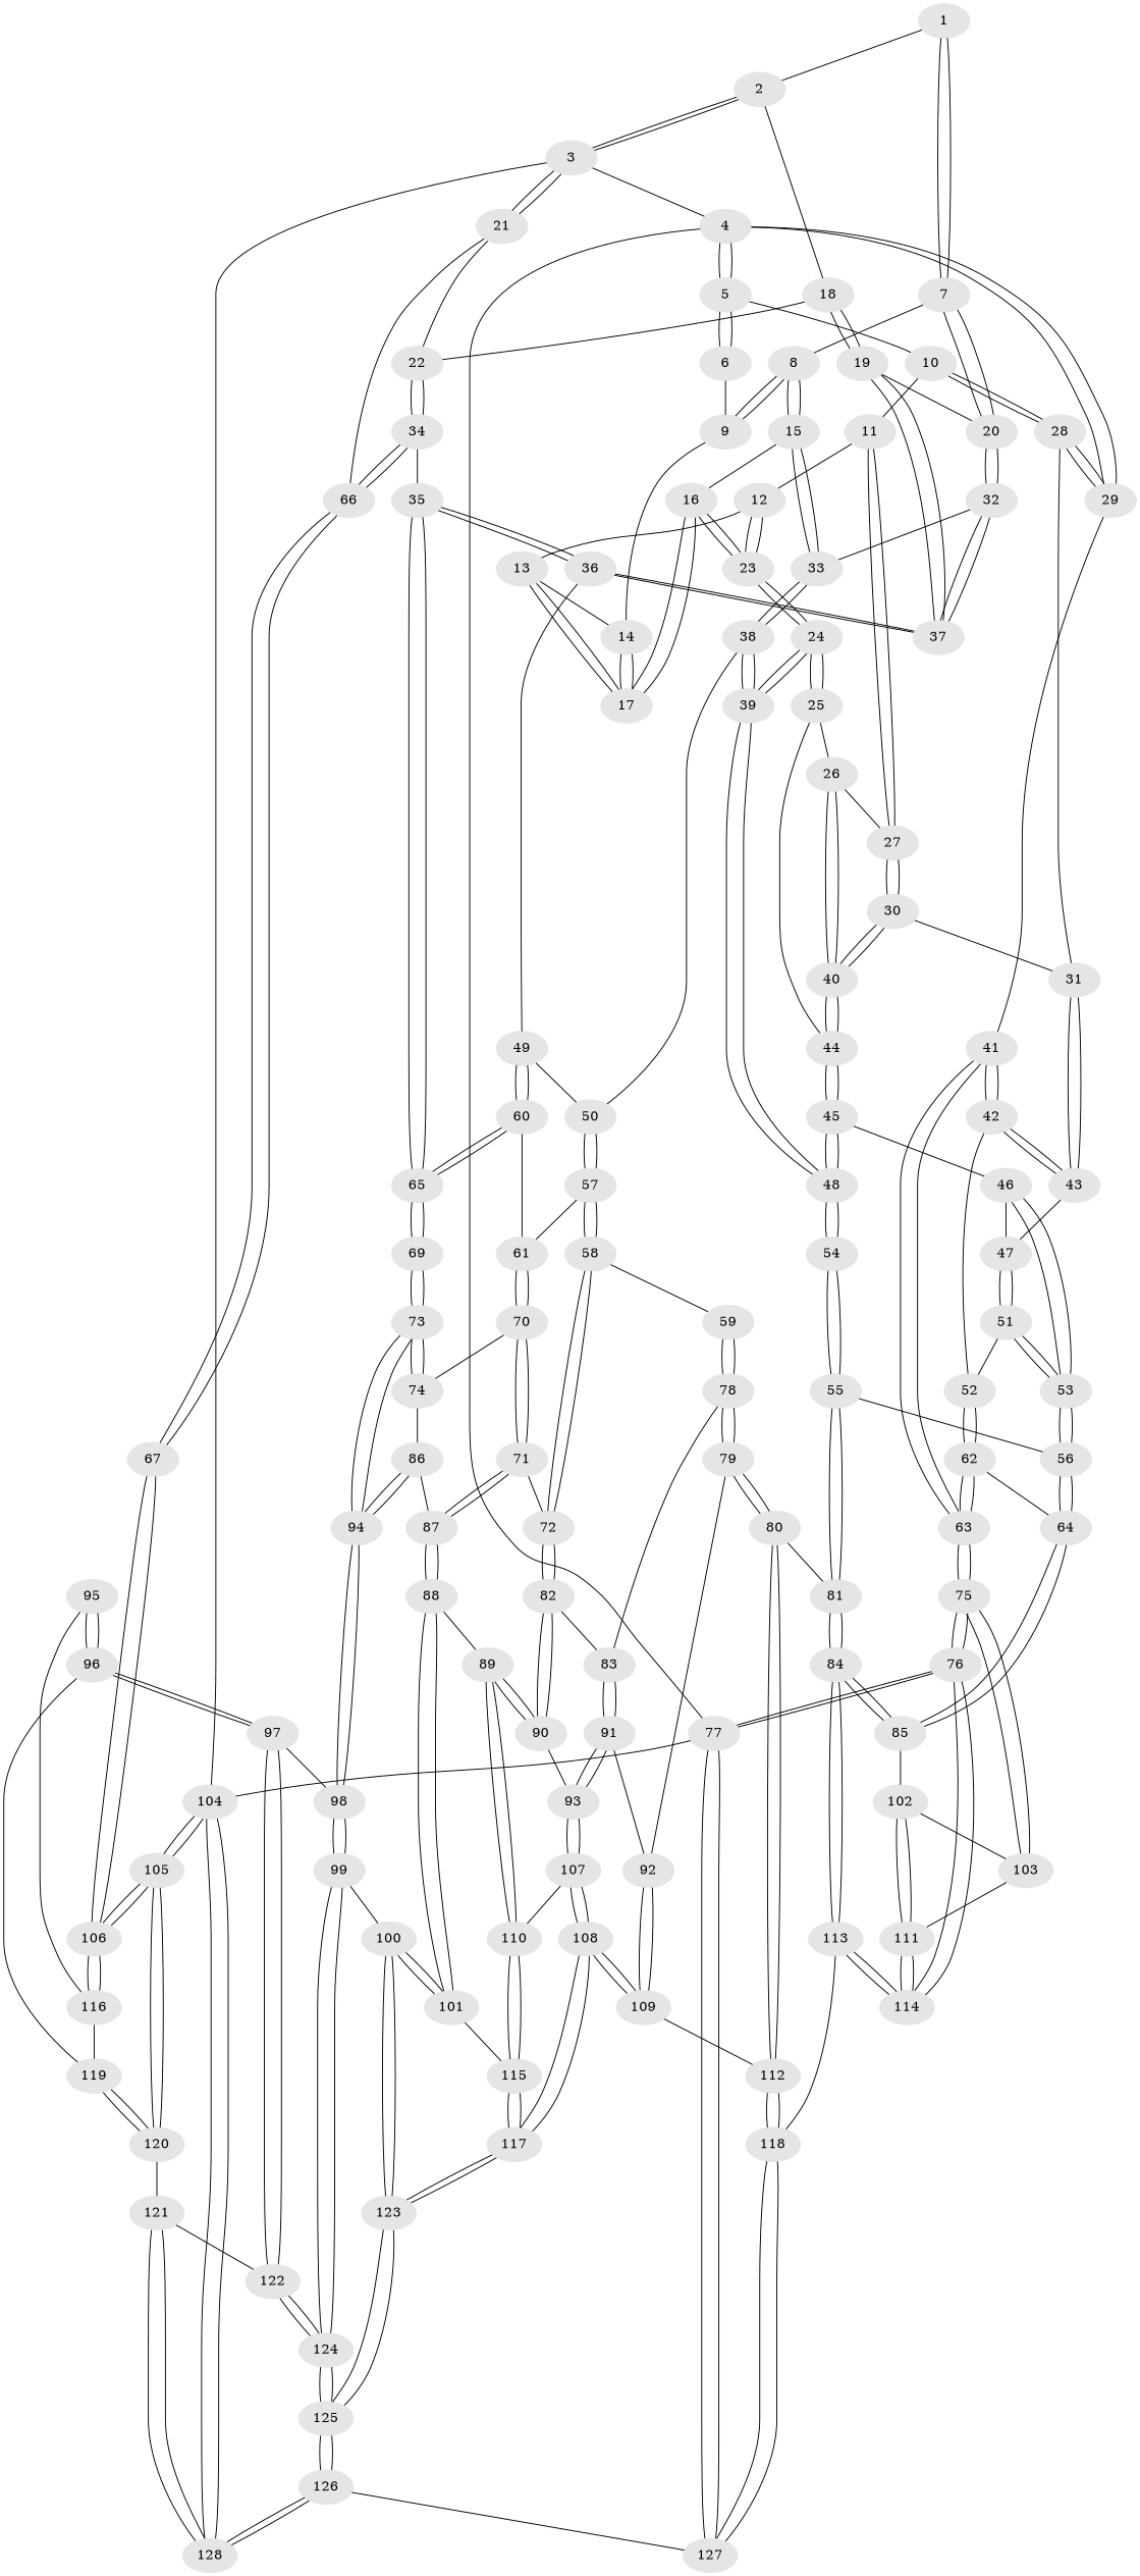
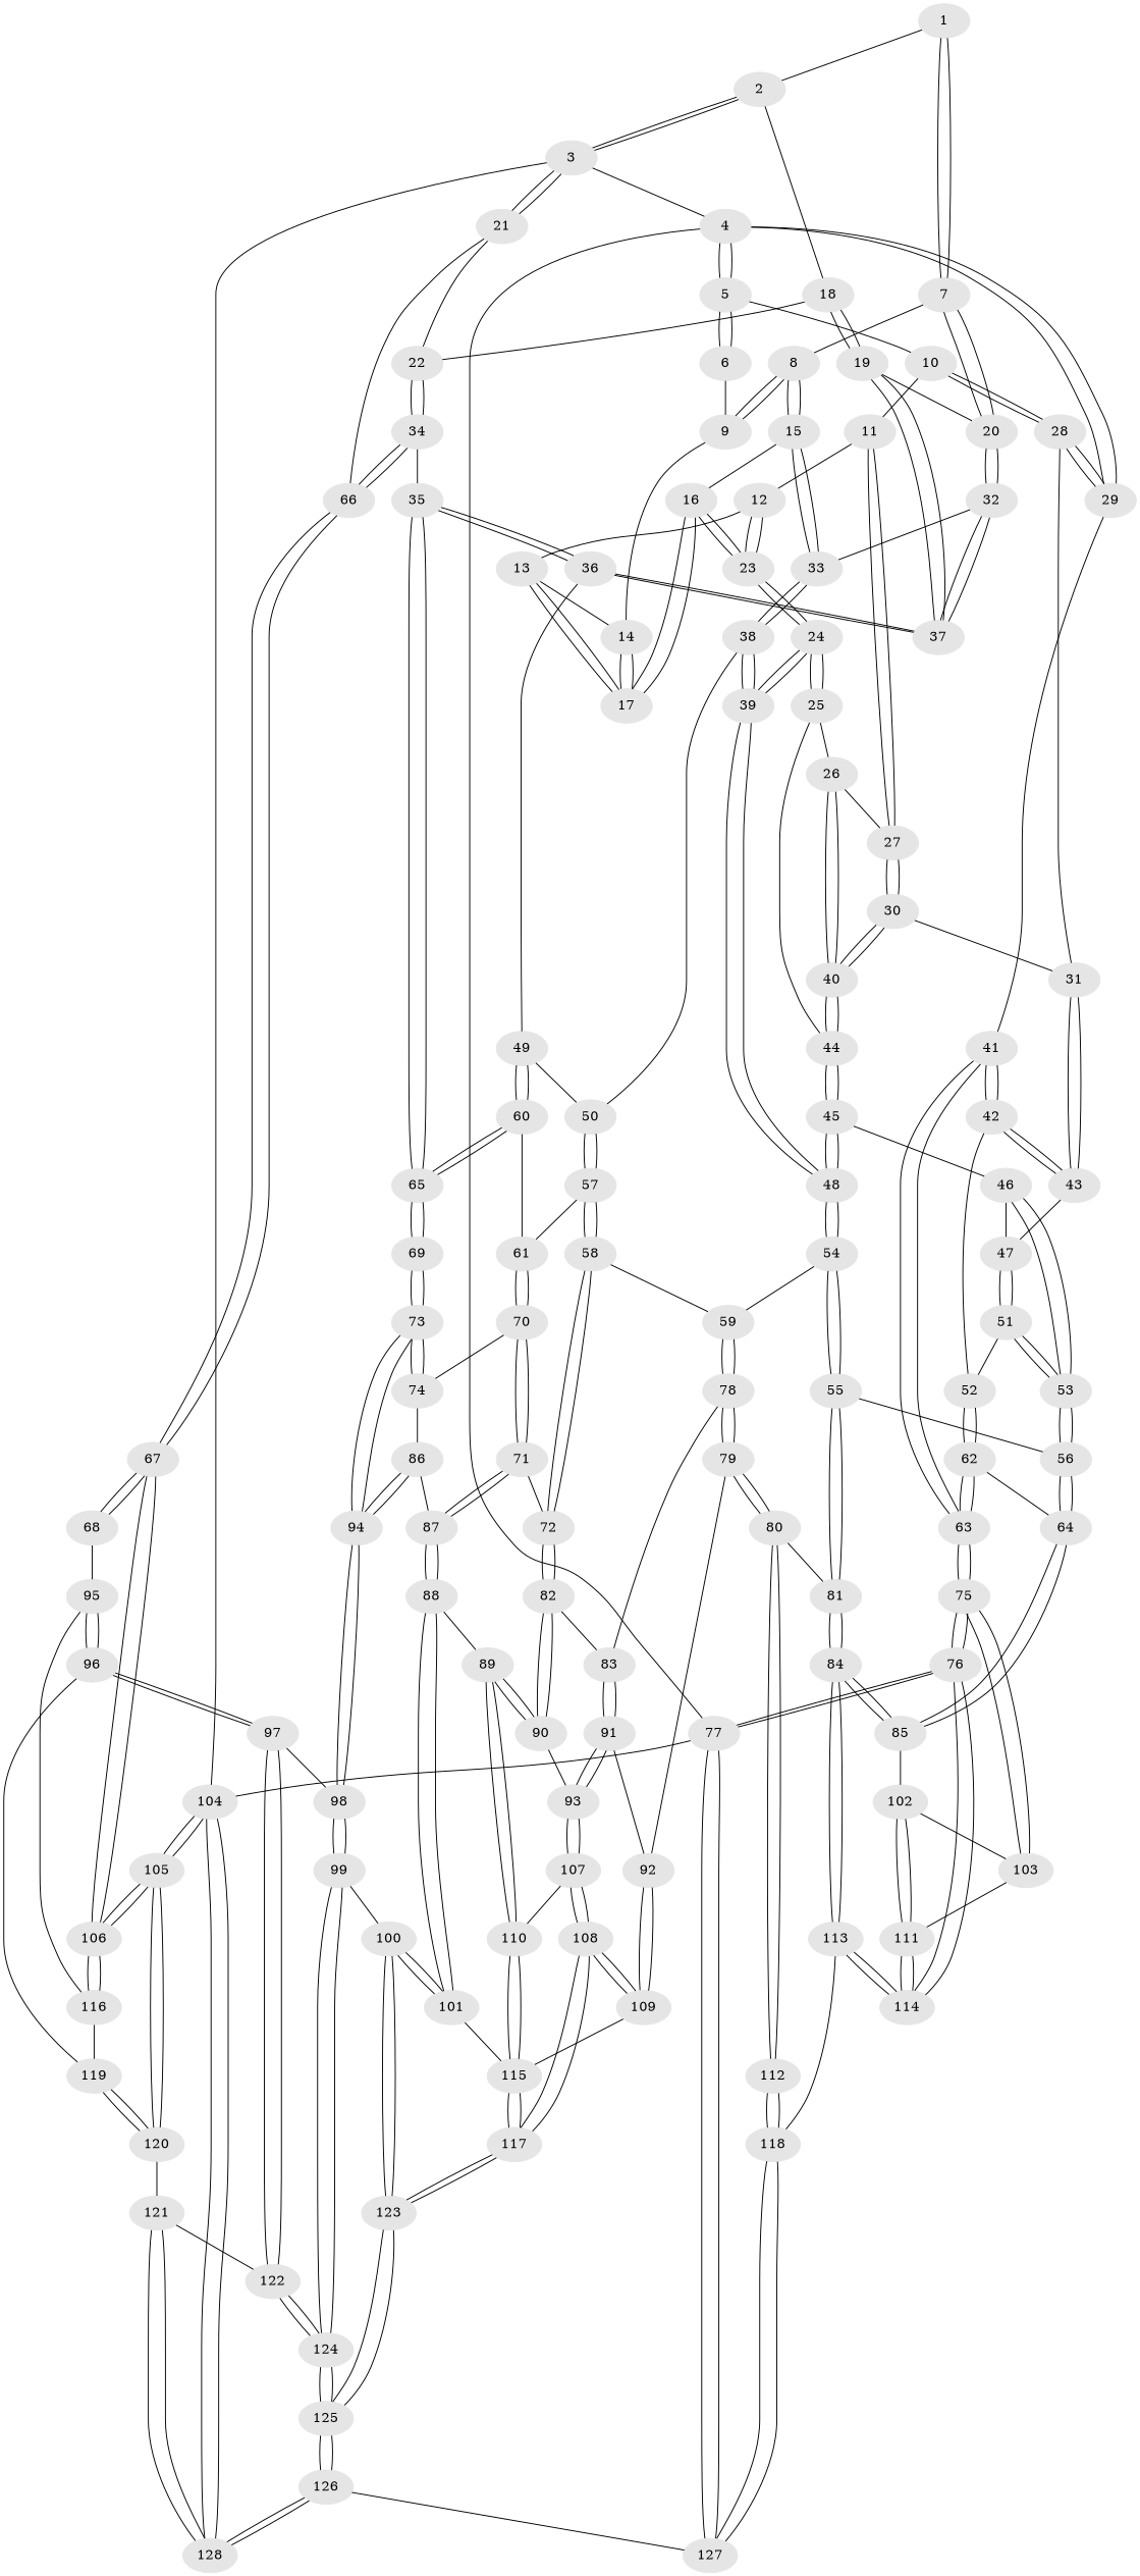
  graph {
    node [color=gray90 style=filled]
    1
    2
    7
    3
    18
    8
    20
    4
    21
    104
    19
    22
    5
    29
    77
    66
    105
    128
    6
    10
    41
    127
    9
    11
    28
    14
    15
    32
    16
    33
    17
    12
    27
    31
    13
    23
    30
    24
    38
    37
    34
    67
    35
    25
    39
    26
    44
    48
    40
    45
    43
    42
    63
    47
    50
    36
    65
    49
    69
    60
    57
    54
    52
    75
    62
    51
    46
    53
    56
    55
    59
    61
    58
    64
    81
    78
    84
    85
    72
    70
    82
    79
    83
    71
    74
    76
    103
    102
    73
+   68
    106
    95
    116
    96
    94
    87
    86
    88
    90
    98
    114
    111
    80
    92
    91
    112
    109
    118
    113
    93
    89
    101
    110
    115
    107
    108
    99
    97
    119
    122
    120
    124
    100
    123
    125
    117
    121
    126
    1 -- 2
    1 -- 7
    1 -- 7
    2 -- 3
    2 -- 3
    2 -- 18
    7 -- 8
    7 -- 20
    7 -- 20
    3 -- 4
    3 -- 21
    3 -- 21
    3 -- 104
    18 -- 19
    18 -- 19
    18 -- 22
    8 -- 9
    8 -- 9
    8 -- 15
    8 -- 15
    20 -- 32
    20 -- 32
    4 -- 5
    4 -- 5
    4 -- 29
    4 -- 29
    4 -- 77
    21 -- 22
    21 -- 66
    104 -- 105
    104 -- 105
    104 -- 128
    104 -- 128
    19 -- 20
    19 -- 37
    19 -- 37
    22 -- 34
    22 -- 34
    5 -- 6
    5 -- 6
    5 -- 10
    29 -- 41
    77 -- 104
    77 -- 127
    77 -- 127
    66 -- 67
    66 -- 67
    105 -- 106
    105 -- 106
    105 -- 120
    105 -- 120
    6 -- 9
    10 -- 11
    10 -- 28
    10 -- 28
    41 -- 42
    41 -- 42
    41 -- 63
    41 -- 63
    9 -- 14
    11 -- 12
    11 -- 27
    11 -- 27
    28 -- 29
    28 -- 29
    28 -- 31
    14 -- 17
    14 -- 17
    15 -- 16
    15 -- 33
    15 -- 33
    32 -- 33
    32 -- 37
    32 -- 37
    16 -- 17
    16 -- 17
    16 -- 23
    16 -- 23
    33 -- 38
    33 -- 38
    12 -- 13
    12 -- 23
    12 -- 23
    27 -- 30
    27 -- 30
    31 -- 43
    31 -- 43
    13 -- 14
    13 -- 17
    13 -- 17
    23 -- 24
    23 -- 24
    30 -- 31
    30 -- 40
    30 -- 40
    24 -- 25
    24 -- 25
    24 -- 39
    24 -- 39
    38 -- 39
    38 -- 39
    38 -- 50
    34 -- 66
    34 -- 66
    34 -- 35
+   67 -- 68
+   67 -- 68
    67 -- 106
    67 -- 106
    35 -- 36
    35 -- 36
    35 -- 65
    35 -- 65
    25 -- 26
    25 -- 44
    39 -- 48
    39 -- 48
    26 -- 27
    26 -- 40
    26 -- 40
    44 -- 45
    44 -- 45
    48 -- 54
    48 -- 54
    40 -- 44
    40 -- 44
    45 -- 48
    45 -- 48
    45 -- 46
    43 -- 47
    42 -- 43
    42 -- 43
    42 -- 52
    63 -- 75
    63 -- 75
    47 -- 51
    47 -- 51
    50 -- 57
    50 -- 57
    36 -- 37
    36 -- 37
    36 -- 49
    65 -- 69
    65 -- 69
    49 -- 50
    49 -- 60
    49 -- 60
    69 -- 73
    69 -- 73
    60 -- 65
    60 -- 65
    60 -- 61
    57 -- 61
    57 -- 58
    57 -- 58
    54 -- 55
    54 -- 55
+   54 -- 59
    52 -- 62
    52 -- 62
    75 -- 76
    75 -- 76
    75 -- 103
    75 -- 103
    62 -- 63
    62 -- 63
    62 -- 64
    51 -- 52
    51 -- 53
    51 -- 53
    46 -- 47
    46 -- 53
    46 -- 53
    53 -- 56
    53 -- 56
    56 -- 64
    56 -- 64
    55 -- 56
    55 -- 81
    55 -- 81
    59 -- 78
    59 -- 78
    61 -- 70
    61 -- 70
    58 -- 59
    58 -- 72
    58 -- 72
    64 -- 85
    64 -- 85
    81 -- 84
    81 -- 84
    78 -- 79
    78 -- 79
    78 -- 83
    84 -- 85
    84 -- 85
    84 -- 113
    84 -- 113
    85 -- 102
    72 -- 82
    72 -- 82
    70 -- 71
    70 -- 71
    70 -- 74
    82 -- 83
    82 -- 90
    82 -- 90
    79 -- 80
    79 -- 80
    79 -- 92
    83 -- 91
    83 -- 91
    71 -- 72
    71 -- 87
    71 -- 87
    74 -- 86
    76 -- 77
    76 -- 77
    76 -- 114
    76 -- 114
    103 -- 111
    102 -- 103
    102 -- 111
    102 -- 111
    73 -- 74
    73 -- 74
    73 -- 94
    73 -- 94
+   68 -- 95
    106 -- 116
    106 -- 116
    95 -- 116
    95 -- 96
    95 -- 96
    116 -- 119
    96 -- 97
    96 -- 97
    96 -- 119
    94 -- 98
    94 -- 98
    87 -- 88
    87 -- 88
    86 -- 94
    86 -- 94
    86 -- 87
    88 -- 89
    88 -- 101
    88 -- 101
    90 -- 93
    98 -- 99
    98 -- 99
    111 -- 114
    111 -- 114
    80 -- 81
    80 -- 112
    80 -- 112
    92 -- 109
    92 -- 109
    91 -- 92
    91 -- 93
    91 -- 93
    112 -- 118
    112 -- 118
-   109 -- 112
+   109 -- 115
    118 -- 127
    118 -- 127
    113 -- 114
    113 -- 114
    113 -- 118
    93 -- 107
    93 -- 107
    89 -- 90
    89 -- 90
    89 -- 110
    89 -- 110
    101 -- 115
    110 -- 115
    110 -- 115
    115 -- 117
    115 -- 117
    107 -- 110
    107 -- 108
    107 -- 108
    108 -- 109
    108 -- 109
    108 -- 117
    108 -- 117
    99 -- 124
    99 -- 124
    99 -- 100
    97 -- 98
    97 -- 122
    97 -- 122
    119 -- 120
    119 -- 120
    122 -- 124
    122 -- 124
    120 -- 121
    124 -- 125
    124 -- 125
    100 -- 101
    100 -- 101
    100 -- 123
    100 -- 123
    123 -- 125
    123 -- 125
    125 -- 126
    125 -- 126
    117 -- 123
    117 -- 123
    121 -- 128
    121 -- 128
    121 -- 122
    126 -- 128
    126 -- 128
    126 -- 127
  }
